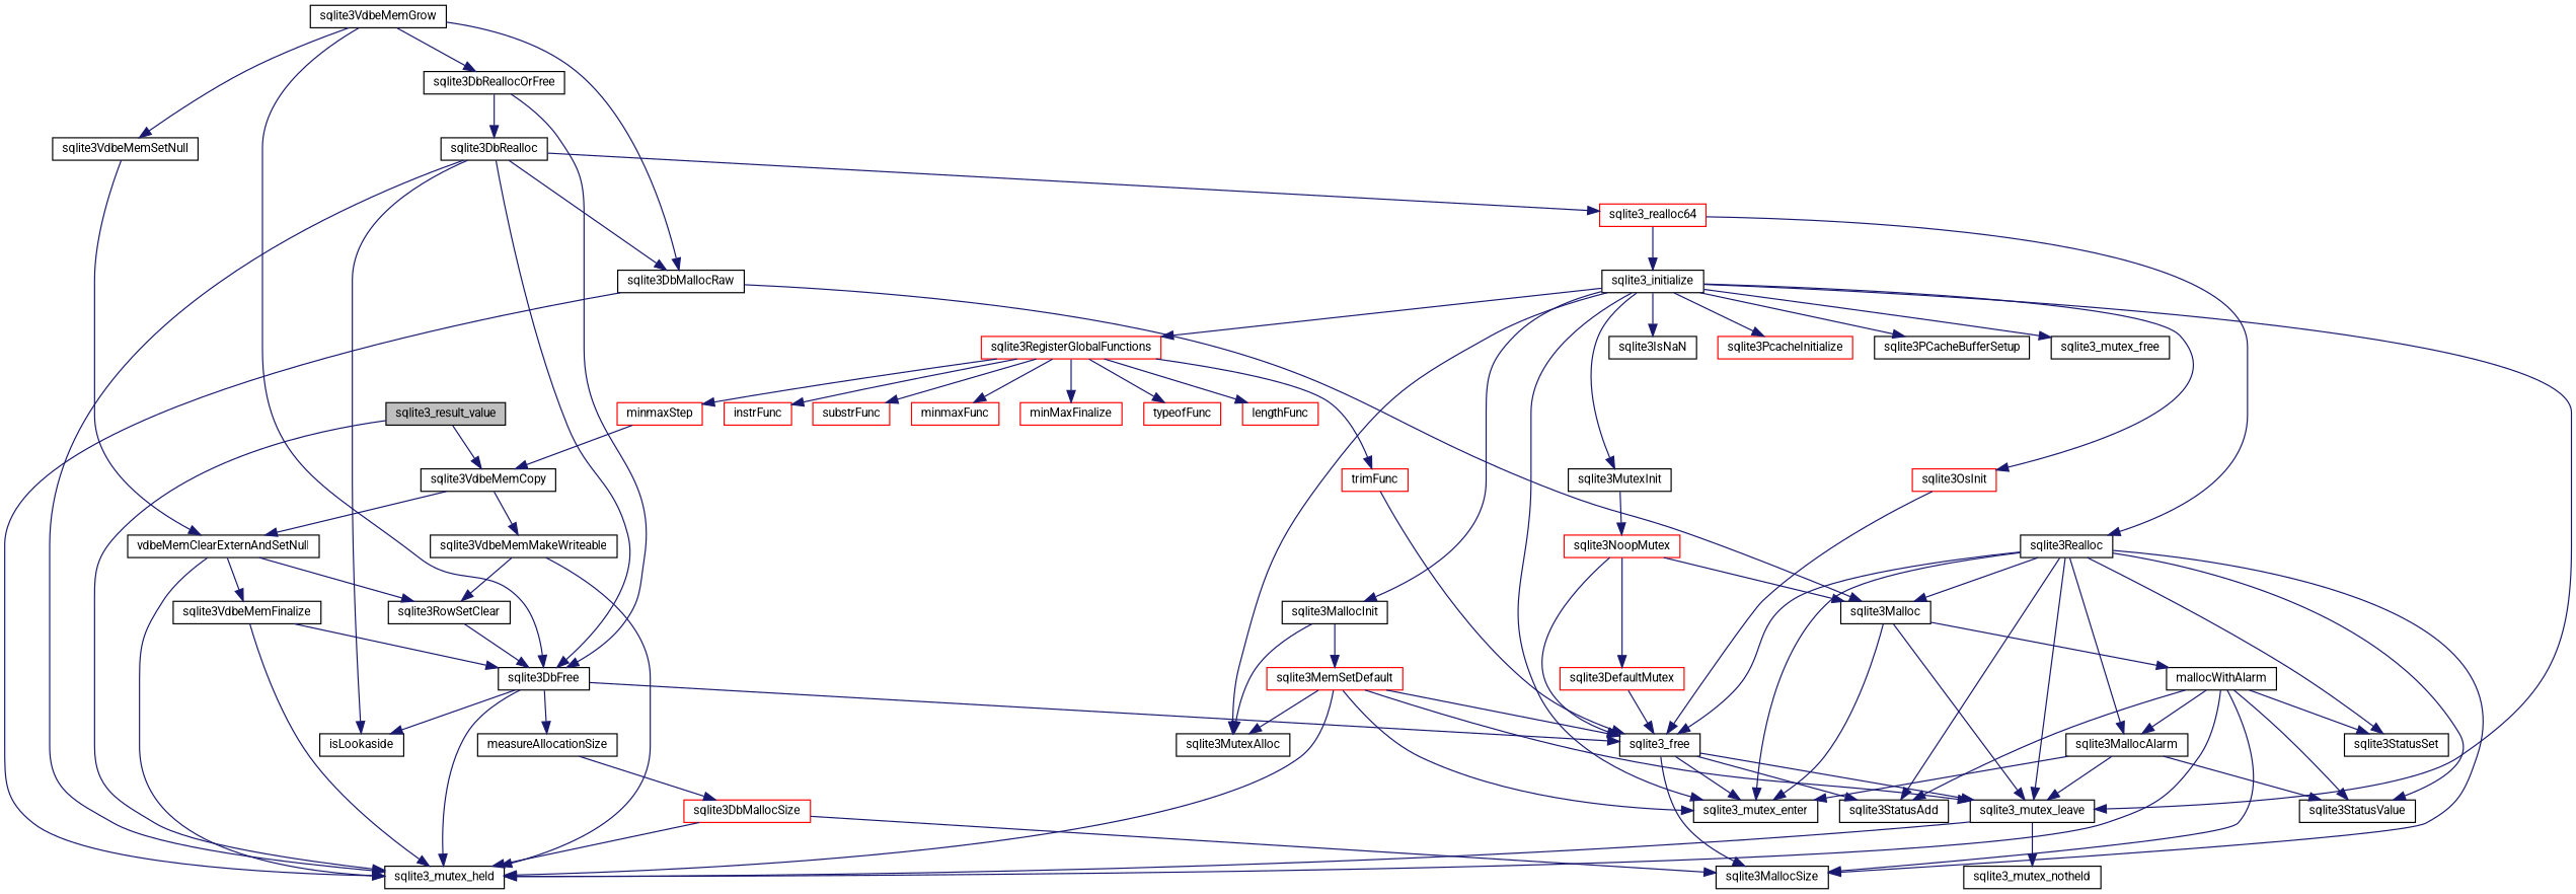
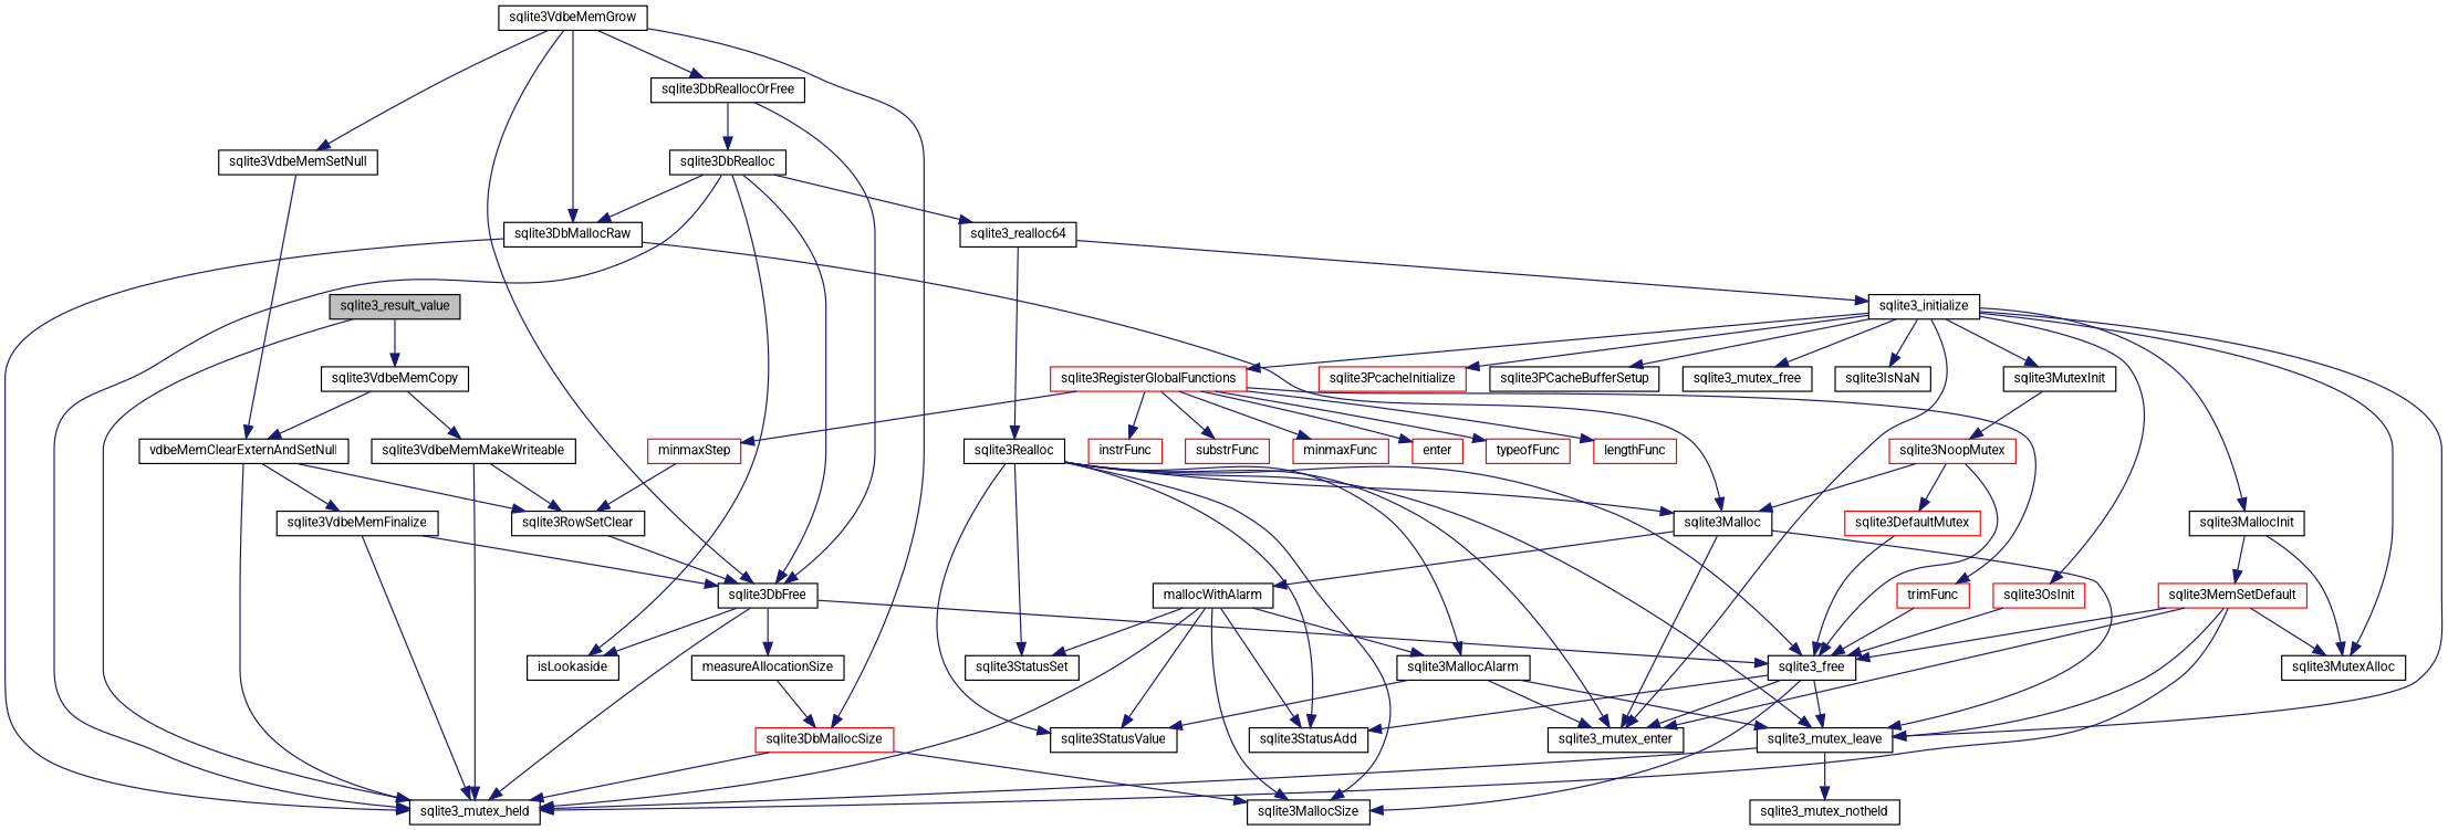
  digraph {
    fontname=Roboto
    rankdir=TB
    node [color=black fillcolor=white fontname=Roboto fontsize=10 shape=record style=filled]
    edge [color=midnightblue fontname=Roboto fontsize=10 labelfontname=FreeSans labelfontsize=10 style=solid]
    n1 [fillcolor=grey75 fontcolor=black height=0.2 label=sqlite3_result_value width=0.4]
    n2 [height=0.2 label=sqlite3_mutex_held width=0.4]
    n3 [height=0.2 label=sqlite3VdbeMemCopy width=0.4]
    n4 [height=0.2 label=vdbeMemClearExternAndSetNull width=0.4]
    n5 [height=0.2 label=sqlite3VdbeMemMakeWriteable width=0.4]
    n6 [height=0.2 label=sqlite3VdbeMemFinalize width=0.4]
    n7 [height=0.2 label=sqlite3RowSetClear width=0.4]
    n8 [height=0.2 label=sqlite3DbFree width=0.4]
    n9 [height=0.2 label=measureAllocationSize width=0.4]
    n10 [height=0.2 label=isLookaside width=0.4]
    n11 [height=0.2 label=sqlite3_free width=0.4]
    n12 [color=red height=0.2 label=sqlite3DbMallocSize width=0.4]
    n13 [height=0.2 label=sqlite3MallocSize width=0.4]
    n14 [height=0.2 label=sqlite3_mutex_enter width=0.4]
    n15 [height=0.2 label=sqlite3StatusAdd width=0.4]
    n16 [height=0.2 label=sqlite3_mutex_leave width=0.4]
    n17 [height=0.2 label=sqlite3_mutex_notheld width=0.4]
    n18 [height=0.2 label=sqlite3VdbeMemGrow width=0.4]
    n19 [height=0.2 label=sqlite3DbReallocOrFree width=0.4]
    n20 [height=0.2 label=sqlite3DbMallocRaw width=0.4]
    n21 [height=0.2 label=sqlite3VdbeMemSetNull width=0.4]
    n22 [height=0.2 label=sqlite3DbRealloc width=0.4]
    n23 [height=0.2 label=sqlite3Malloc width=0.4]
-   n24 [color=red height=0.2 label=sqlite3_realloc64 width=0.4]
+   n24 [height=0.2 label=sqlite3_realloc64 width=0.4]
    n25 [height=0.2 label=sqlite3_initialize width=0.4]
    n26 [height=0.2 label=sqlite3Realloc width=0.4]
    n27 [height=0.2 label=mallocWithAlarm width=0.4]
    n28 [height=0.2 label=sqlite3StatusSet width=0.4]
    n29 [height=0.2 label=sqlite3StatusValue width=0.4]
    n30 [height=0.2 label=sqlite3MallocAlarm width=0.4]
    n31 [height=0.2 label=sqlite3MutexInit width=0.4]
    n32 [height=0.2 label=sqlite3MutexAlloc width=0.4]
    n33 [height=0.2 label=sqlite3MallocInit width=0.4]
    n34 [color=red height=0.2 label=sqlite3RegisterGlobalFunctions width=0.4]
    n35 [color=red height=0.2 label=sqlite3PcacheInitialize width=0.4]
    n36 [color=red height=0.2 label=sqlite3OsInit width=0.4]
    n37 [height=0.2 label=sqlite3PCacheBufferSetup width=0.4]
    n38 [height=0.2 label=sqlite3_mutex_free width=0.4]
    n39 [height=0.2 label=sqlite3IsNaN width=0.4]
    n40 [color=red height=0.2 label=sqlite3NoopMutex width=0.4]
    n41 [color=red height=0.2 label=sqlite3MemSetDefault width=0.4]
    n42 [color=red height=0.2 label=trimFunc width=0.4]
    n43 [color=red height=0.2 label=minmaxFunc width=0.4]
    n44 [color=red height=0.2 label=minmaxStep width=0.4]
-   n45 [color=red height=0.2 label=minMaxFinalize width=0.4]
+   n45 [color=red height=0.2 label=enter width=0.4]
    n46 [color=red height=0.2 label=typeofFunc width=0.4]
    n47 [color=red height=0.2 label=lengthFunc width=0.4]
    n48 [color=red height=0.2 label=instrFunc width=0.4]
    n49 [color=red height=0.2 label=substrFunc width=0.4]
    n50 [color=red height=0.2 label=sqlite3DefaultMutex width=0.4]
    n1 -> n2
    n1 -> n3
    n3 -> n4
    n3 -> n5
    n4 -> n2
    n4 -> n6
    n4 -> n7
    n5 -> n2
    n5 -> n7
    n6 -> n2
    n6 -> n8
    n7 -> n8
    n8 -> n2
    n8 -> n9
    n8 -> n10
    n8 -> n11
    n9 -> n12
    n11 -> n13
    n11 -> n14
    n11 -> n15
    n11 -> n16
    n12 -> n2
    n12 -> n13
    n16 -> n2
    n16 -> n17
    n18 -> n8
+   n18 -> n12
    n18 -> n19
    n18 -> n20
    n18 -> n21
    n19 -> n8
    n19 -> n22
    n20 -> n2
    n20 -> n23
    n21 -> n4
    n22 -> n2
    n22 -> n8
    n22 -> n10
    n22 -> n20
    n22 -> n24
    n23 -> n14
    n23 -> n16
    n23 -> n27
    n24 -> n25
    n24 -> n26
    n25 -> n14
    n25 -> n16
    n25 -> n31
    n25 -> n32
    n25 -> n33
    n25 -> n34
    n25 -> n35
    n25 -> n36
    n25 -> n37
    n25 -> n38
    n25 -> n39
    n26 -> n11
    n26 -> n13
    n26 -> n14
    n26 -> n15
    n26 -> n16
    n26 -> n23
    n26 -> n28
    n26 -> n29
    n26 -> n30
    n27 -> n2
    n27 -> n13
    n27 -> n15
    n27 -> n28
    n27 -> n29
    n27 -> n30
    n30 -> n14
    n30 -> n16
    n30 -> n29
    n31 -> n40
    n33 -> n32
    n33 -> n41
    n34 -> n42
    n34 -> n43
    n34 -> n44
    n34 -> n45
    n34 -> n46
    n34 -> n47
    n34 -> n48
    n34 -> n49
    n36 -> n11
    n40 -> n11
    n40 -> n23
    n40 -> n50
    n41 -> n2
    n41 -> n11
    n41 -> n14
    n41 -> n16
    n41 -> n32
    n42 -> n11
-   n44 -> n3
+   n44 -> n7
    n50 -> n11
  }
